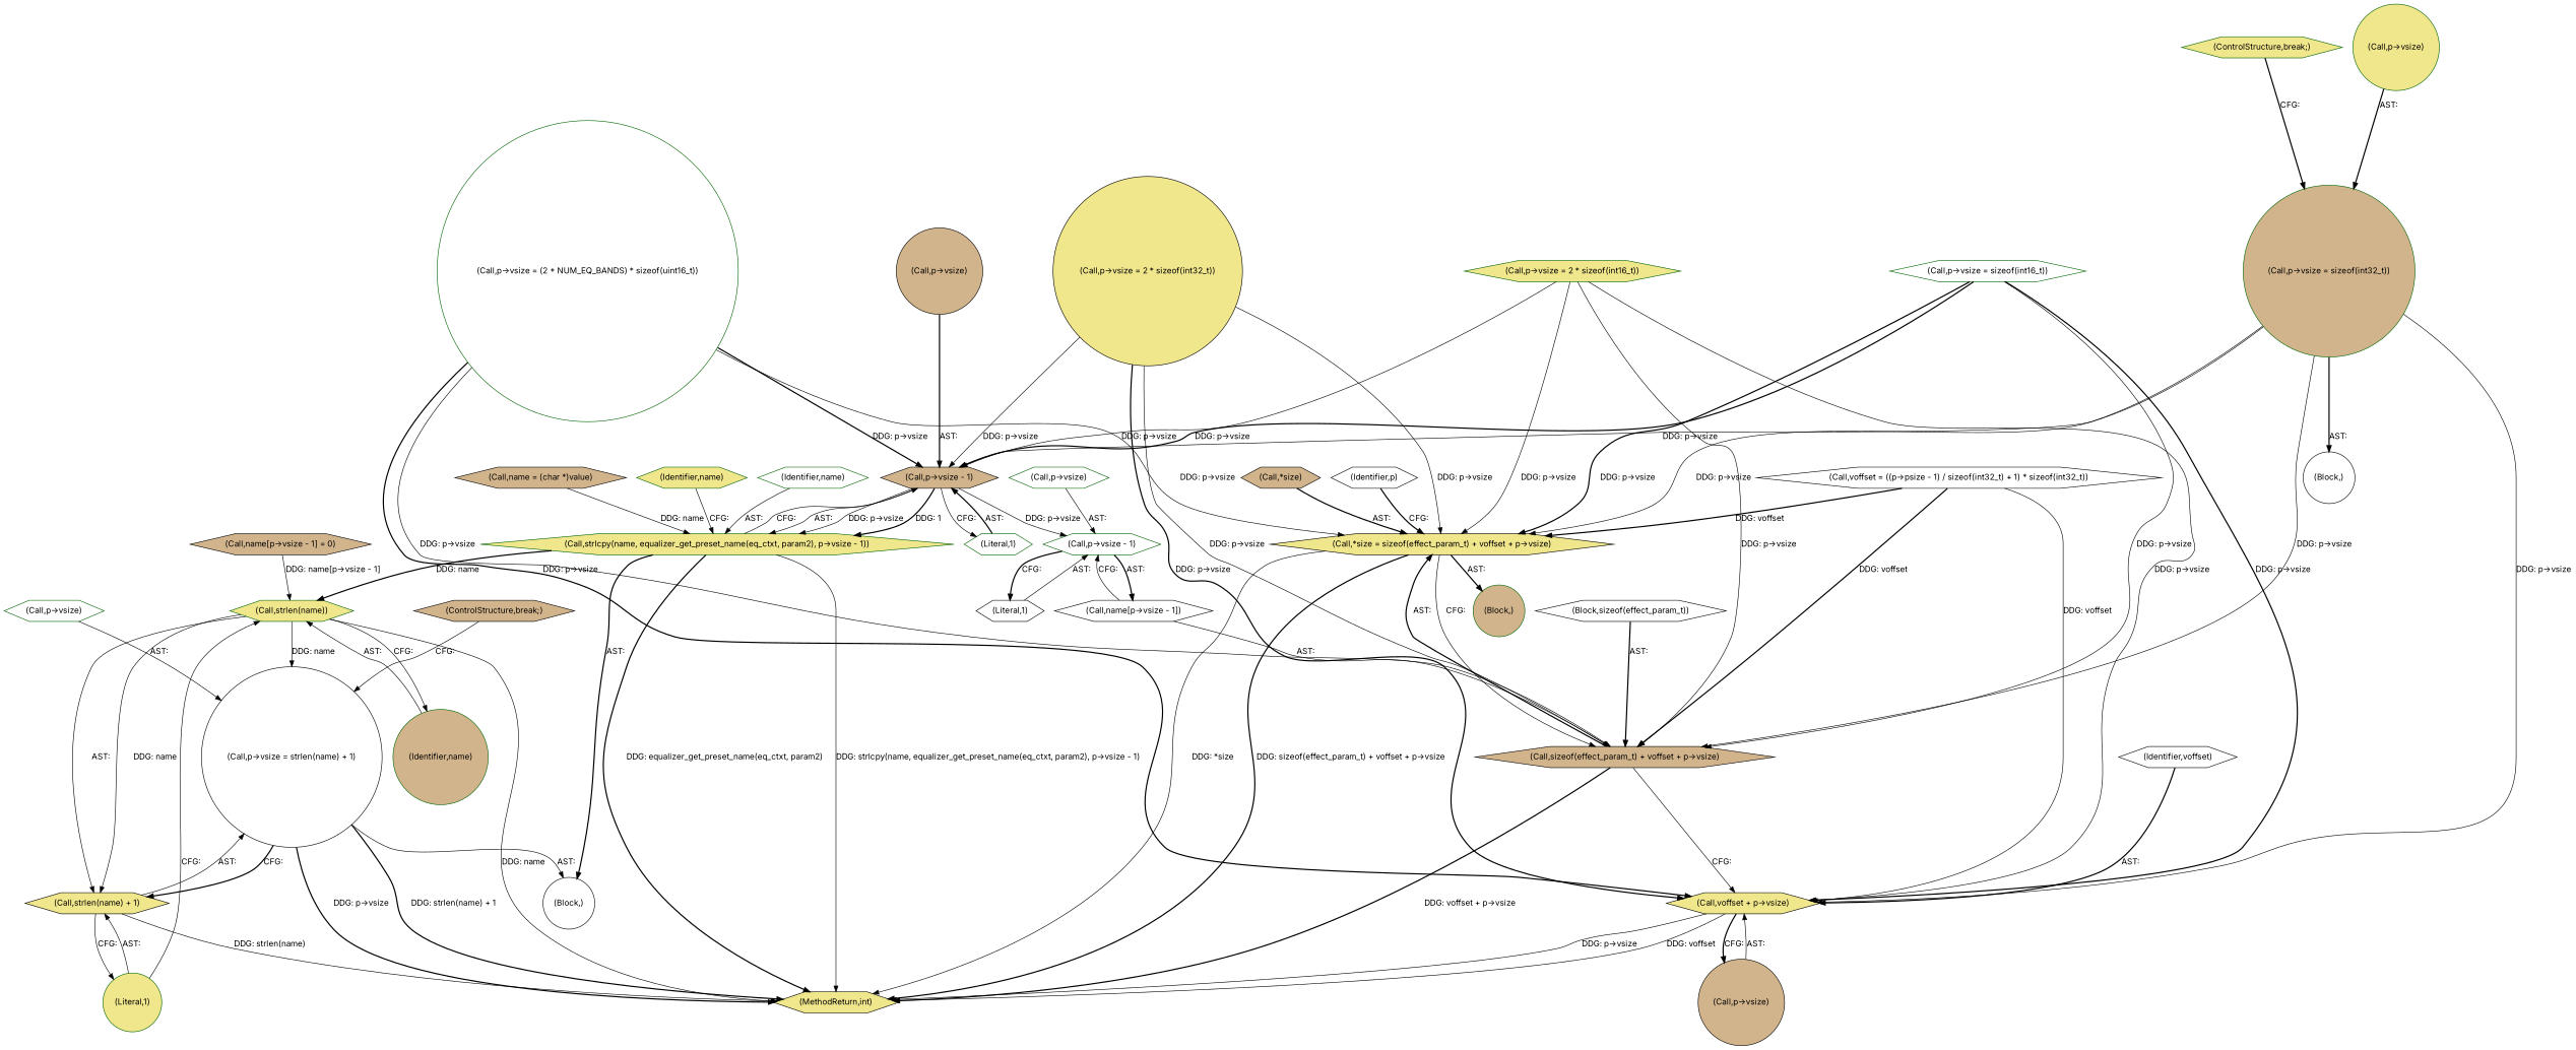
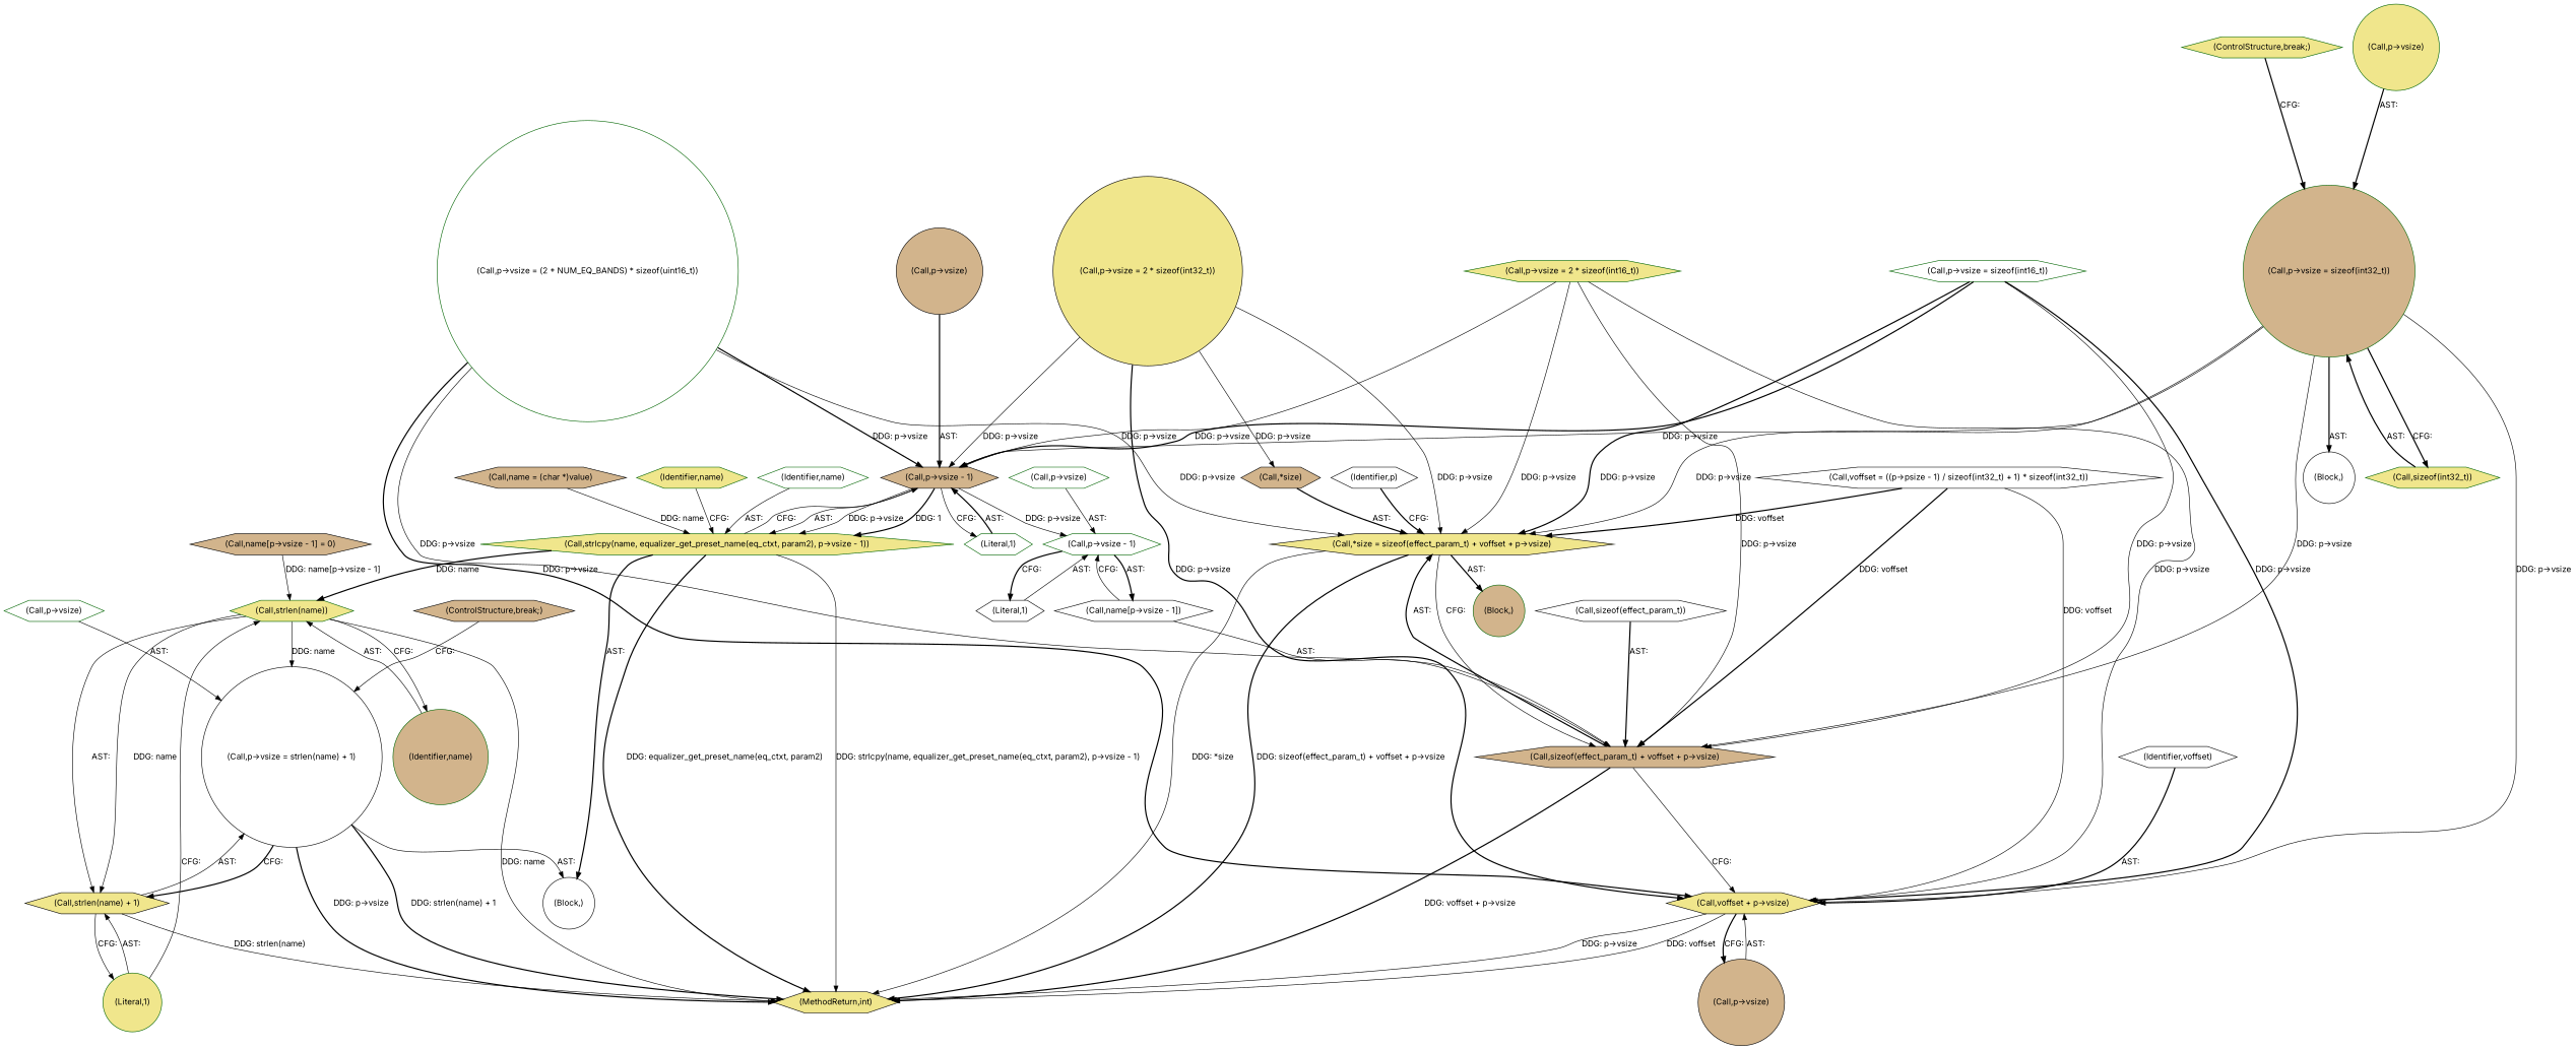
  digraph {
    fontname=Inter
    node [color=black fillcolor=white fontname=Inter shape=hexagon style=filled]
    edge [fontname=Inter style=solid]
    n1 [color=darkgreen fillcolor=tan label="(Call,p->vsize = sizeof(int32_t))" shape=circle]
    n2 [fillcolor=khaki label="(Call,*size = sizeof(effect_param_t) + voffset + p->vsize)"]
    n3 [fillcolor=tan label="(Call,sizeof(effect_param_t) + voffset + p->vsize)"]
    n4 [fillcolor=khaki label="(Call,voffset + p->vsize)"]
    n5 [fillcolor=tan label="(Call,p->vsize - 1)"]
    n6 [label="(Block,)" shape=circle]
+   n7 [color=darkgreen fillcolor=khaki label="(Call,sizeof(int32_t))"]
    n8 [color=darkgreen fillcolor=tan label="(Block,)" shape=circle]
    n9 [fillcolor=khaki label="(MethodReturn,int)"]
    n10 [fillcolor=tan label="(Call,p->vsize)" shape=circle]
    n11 [color=darkgreen fillcolor=khaki label="(Call,strlcpy(name, equalizer_get_preset_name(eq_ctxt, param2), p->vsize - 1))"]
    n12 [color=darkgreen label="(Call,p->vsize - 1)"]
    n13 [color=darkgreen label="(Literal,1)"]
    n14 [color=darkgreen fillcolor=khaki label="(Call,strlen(name))"]
    n15 [label="(Block,)" shape=circle]
    n16 [label="(Literal,1)"]
    n17 [label="(Call,name[p->vsize - 1])"]
    n18 [label="(Call,p->vsize = strlen(name) + 1)" shape=circle]
    n19 [fillcolor=khaki label="(Call,strlen(name) + 1)"]
    n20 [color=darkgreen fillcolor=tan label="(Identifier,name)" shape=circle]
    n21 [color=darkgreen fillcolor=khaki label="(Literal,1)" shape=circle]
    n22 [fillcolor=tan label="(ControlStructure,break;)"]
    n23 [color=darkgreen fillcolor=khaki label="(ControlStructure,break;)"]
    n24 [label="(Call,voffset = ((p->psize - 1) / sizeof(int32_t) + 1) * sizeof(int32_t))"]
    n25 [color=darkgreen label="(Call,p->vsize)"]
-   n26 [label="(Block,sizeof(effect_param_t))"]
+   n26 [label="(Call,sizeof(effect_param_t))"]
    n27 [fillcolor=tan label="(Call,name[p->vsize - 1] = 0)"]
    n28 [fillcolor=tan label="(Call,p->vsize)" shape=circle]
    n29 [color=darkgreen label="(Call,p->vsize)"]
    n30 [color=darkgreen fillcolor=khaki label="(Identifier,name)"]
    n31 [fillcolor=tan label="(Call,*size)"]
    n32 [color=darkgreen label="(Call,p->vsize = sizeof(int16_t))"]
    n33 [fillcolor=khaki label="(Call,p->vsize = 2 * sizeof(int32_t))" shape=circle]
    n34 [color=darkgreen fillcolor=khaki label="(Call,p->vsize = 2 * sizeof(int16_t))"]
    n35 [label="(Identifier,p)"]
    n36 [color=darkgreen fillcolor=khaki label="(Call,p->vsize)" shape=circle]
    n37 [color=darkgreen label="(Call,p->vsize = (2 + NUM_EQ_BANDS) * sizeof(uint16_t))" shape=circle]
    n38 [color=darkgreen label="(Identifier,name)"]
    n39 [label="(Identifier,voffset)"]
    n40 [fillcolor=tan label="(Call,name = (char *)value)"]
    n1 -> n2 [label="DDG: p->vsize"]
    n1 -> n3 [label="DDG: p->vsize"]
    n1 -> n4 [label="DDG: p->vsize"]
    n1 -> n5 [label="DDG: p->vsize"]
    n1 -> n6 [label="AST: " style=bold]
+   n1 -> n7 [label="CFG: " style=bold]
    n2 -> n3 [label="CFG: "]
    n2 -> n8 [label="AST: " style=bold]
    n2 -> n9 [label="DDG: *size"]
    n2 -> n9 [label="DDG: sizeof(effect_param_t) + voffset + p->vsize" style=bold]
    n3 -> n2 [label="AST: " style=bold]
    n3 -> n4 [label="CFG: "]
    n3 -> n9 [label="DDG: voffset + p->vsize" style=bold]
    n4 -> n9 [label="DDG: voffset"]
    n4 -> n9 [label="DDG: p->vsize"]
    n4 -> n10 [label="CFG: " style=bold]
    n5 -> n11 [label="AST: "]
    n5 -> n11 [label="DDG: p->vsize"]
    n5 -> n11 [label="DDG: 1" style=bold]
    n5 -> n12 [label="DDG: p->vsize"]
    n5 -> n13 [label="CFG: "]
+   n7 -> n1 [label="AST: " style=bold]
    n10 -> n4 [label="AST: "]
    n11 -> n5 [label="CFG: "]
    n11 -> n9 [label="DDG: strlcpy(name, equalizer_get_preset_name(eq_ctxt, param2), p->vsize - 1)"]
    n11 -> n9 [label="DDG: equalizer_get_preset_name(eq_ctxt, param2)" style=bold]
    n11 -> n14 [label="DDG: name" style=bold]
    n11 -> n15 [label="AST: " style=bold]
    n12 -> n16 [label="CFG: " style=bold]
    n12 -> n17 [label="AST: " style=bold]
    n13 -> n5 [label="AST: " style=bold]
    n14 -> n9 [label="DDG: name"]
    n14 -> n18 [label="DDG: name"]
    n14 -> n19 [label="AST: "]
    n14 -> n19 [label="DDG: name"]
    n14 -> n20 [label="CFG: "]
    n16 -> n12 [label="AST: "]
    n17 -> n3 [label="AST: "]
    n17 -> n12 [label="CFG: "]
    n18 -> n9 [label="DDG: p->vsize" style=bold]
    n18 -> n9 [label="DDG: strlen(name) + 1" style=bold]
    n18 -> n15 [label="AST: "]
    n18 -> n19 [label="CFG: " style=bold]
    n19 -> n9 [label="DDG: strlen(name)"]
    n19 -> n18 [label="AST: "]
    n19 -> n21 [label="CFG: "]
    n20 -> n14 [label="AST: "]
    n21 -> n14 [label="CFG: "]
    n21 -> n19 [label="AST: "]
    n22 -> n18 [label="CFG: "]
    n23 -> n1 [label="CFG: " style=bold]
    n24 -> n2 [label="DDG: voffset" style=bold]
    n24 -> n3 [label="DDG: voffset" style=bold]
    n24 -> n4 [label="DDG: voffset"]
    n25 -> n12 [label="AST: "]
    n26 -> n3 [label="AST: " style=bold]
    n27 -> n14 [label="DDG: name[p->vsize - 1]"]
    n28 -> n5 [label="AST: " style=bold]
    n29 -> n18 [label="AST: "]
    n30 -> n11 [label="CFG: "]
    n31 -> n2 [label="AST: " style=bold]
    n32 -> n2 [label="DDG: p->vsize" style=bold]
    n32 -> n3 [label="DDG: p->vsize"]
    n32 -> n4 [label="DDG: p->vsize" style=bold]
    n32 -> n5 [label="DDG: p->vsize" style=bold]
    n33 -> n2 [label="DDG: p->vsize"]
-   n33 -> n3 [label="DDG: p->vsize"]
+   n33 -> n31 [label="DDG: p->vsize"]
    n33 -> n4 [label="DDG: p->vsize" style=bold]
    n33 -> n5 [label="DDG: p->vsize"]
    n34 -> n2 [label="DDG: p->vsize"]
    n34 -> n3 [label="DDG: p->vsize"]
    n34 -> n4 [label="DDG: p->vsize"]
    n34 -> n5 [label="DDG: p->vsize"]
    n35 -> n2 [label="CFG: " style=bold]
    n36 -> n1 [label="AST: " style=bold]
    n37 -> n2 [label="DDG: p->vsize"]
    n37 -> n3 [label="DDG: p->vsize"]
    n37 -> n4 [label="DDG: p->vsize" style=bold]
    n37 -> n5 [label="DDG: p->vsize" style=bold]
    n38 -> n11 [label="AST: "]
    n39 -> n4 [label="AST: " style=bold]
    n40 -> n11 [label="DDG: name"]
  }
